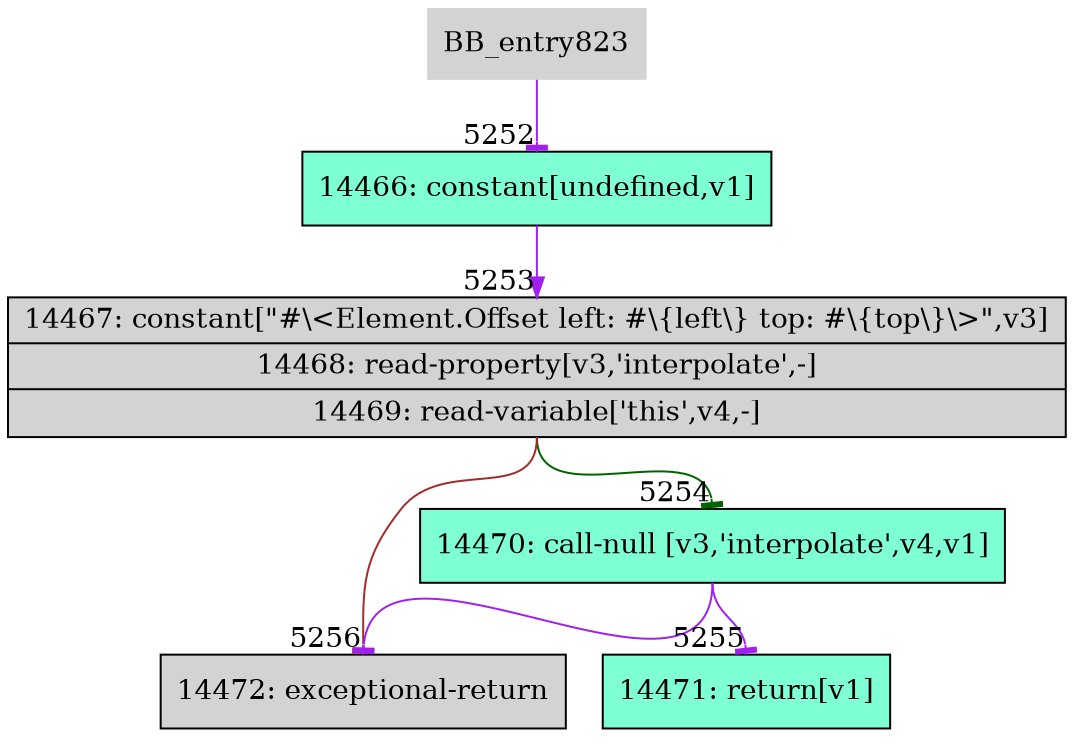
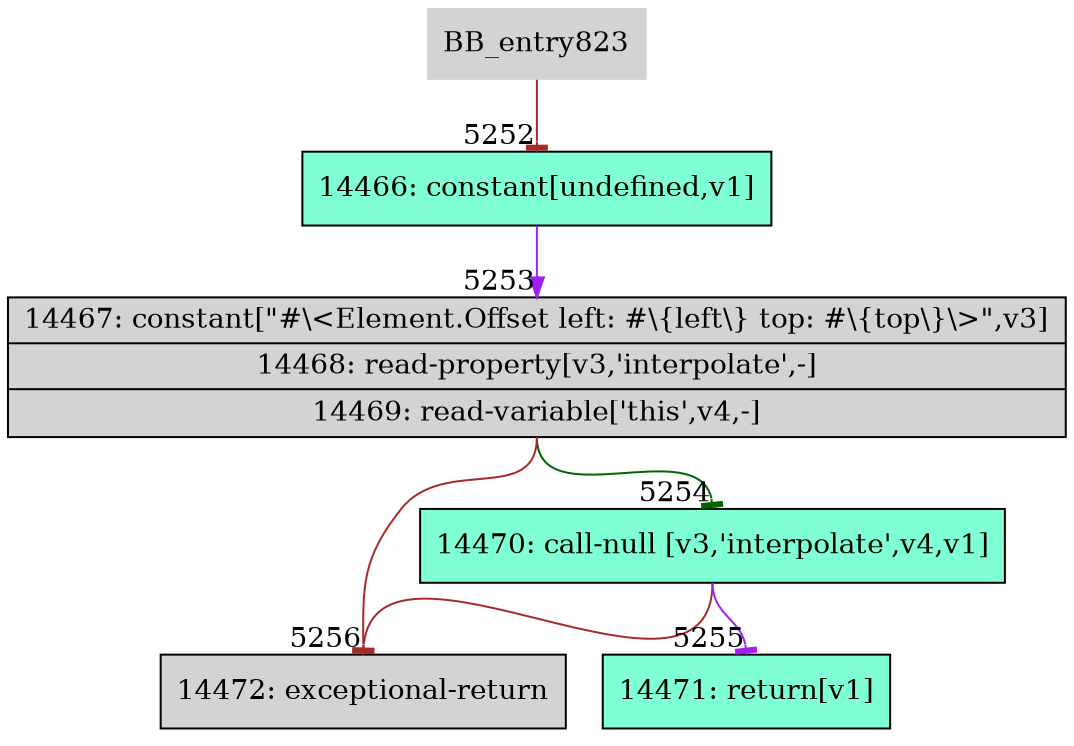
  digraph {
    rankdir=TD
    node [fillcolor=lightgrey shape=record style=filled]
    edge [arrowhead=tee color=purple headport=n tailport=s]
    n1 [label=BB_entry823 shape=none]
    n2 [fillcolor=aquamarine label="{14466: constant[undefined,v1]}"]
    n3 [label="{14467: constant[\"#\\\<Element.Offset left: #\\\{left\\\} top: #\\\{top\\\}\\\>\",v3]|14468: read-property[v3,'interpolate',-]|14469: read-variable['this',v4,-]}"]
    n4 [fillcolor=aquamarine label="{14470: call-null [v3,'interpolate',v4,v1]}"]
    n5 [label="{14472: exceptional-return}"]
    n6 [fillcolor=aquamarine label="{14471: return[v1]}"]
-   n1 -> n2 [headlabel="    5252"]
+   n1 -> n2 [color=brown headlabel="    5252"]
    n2 -> n3 [arrowhead=normal headlabel="      5253"]
    n3 -> n4 [color=darkgreen headlabel="      5254"]
    n3 -> n5 [color=brown headlabel="      5256"]
-   n4 -> n5
+   n4 -> n5 [color=brown]
    n4 -> n6 [headlabel="      5255"]
  }
